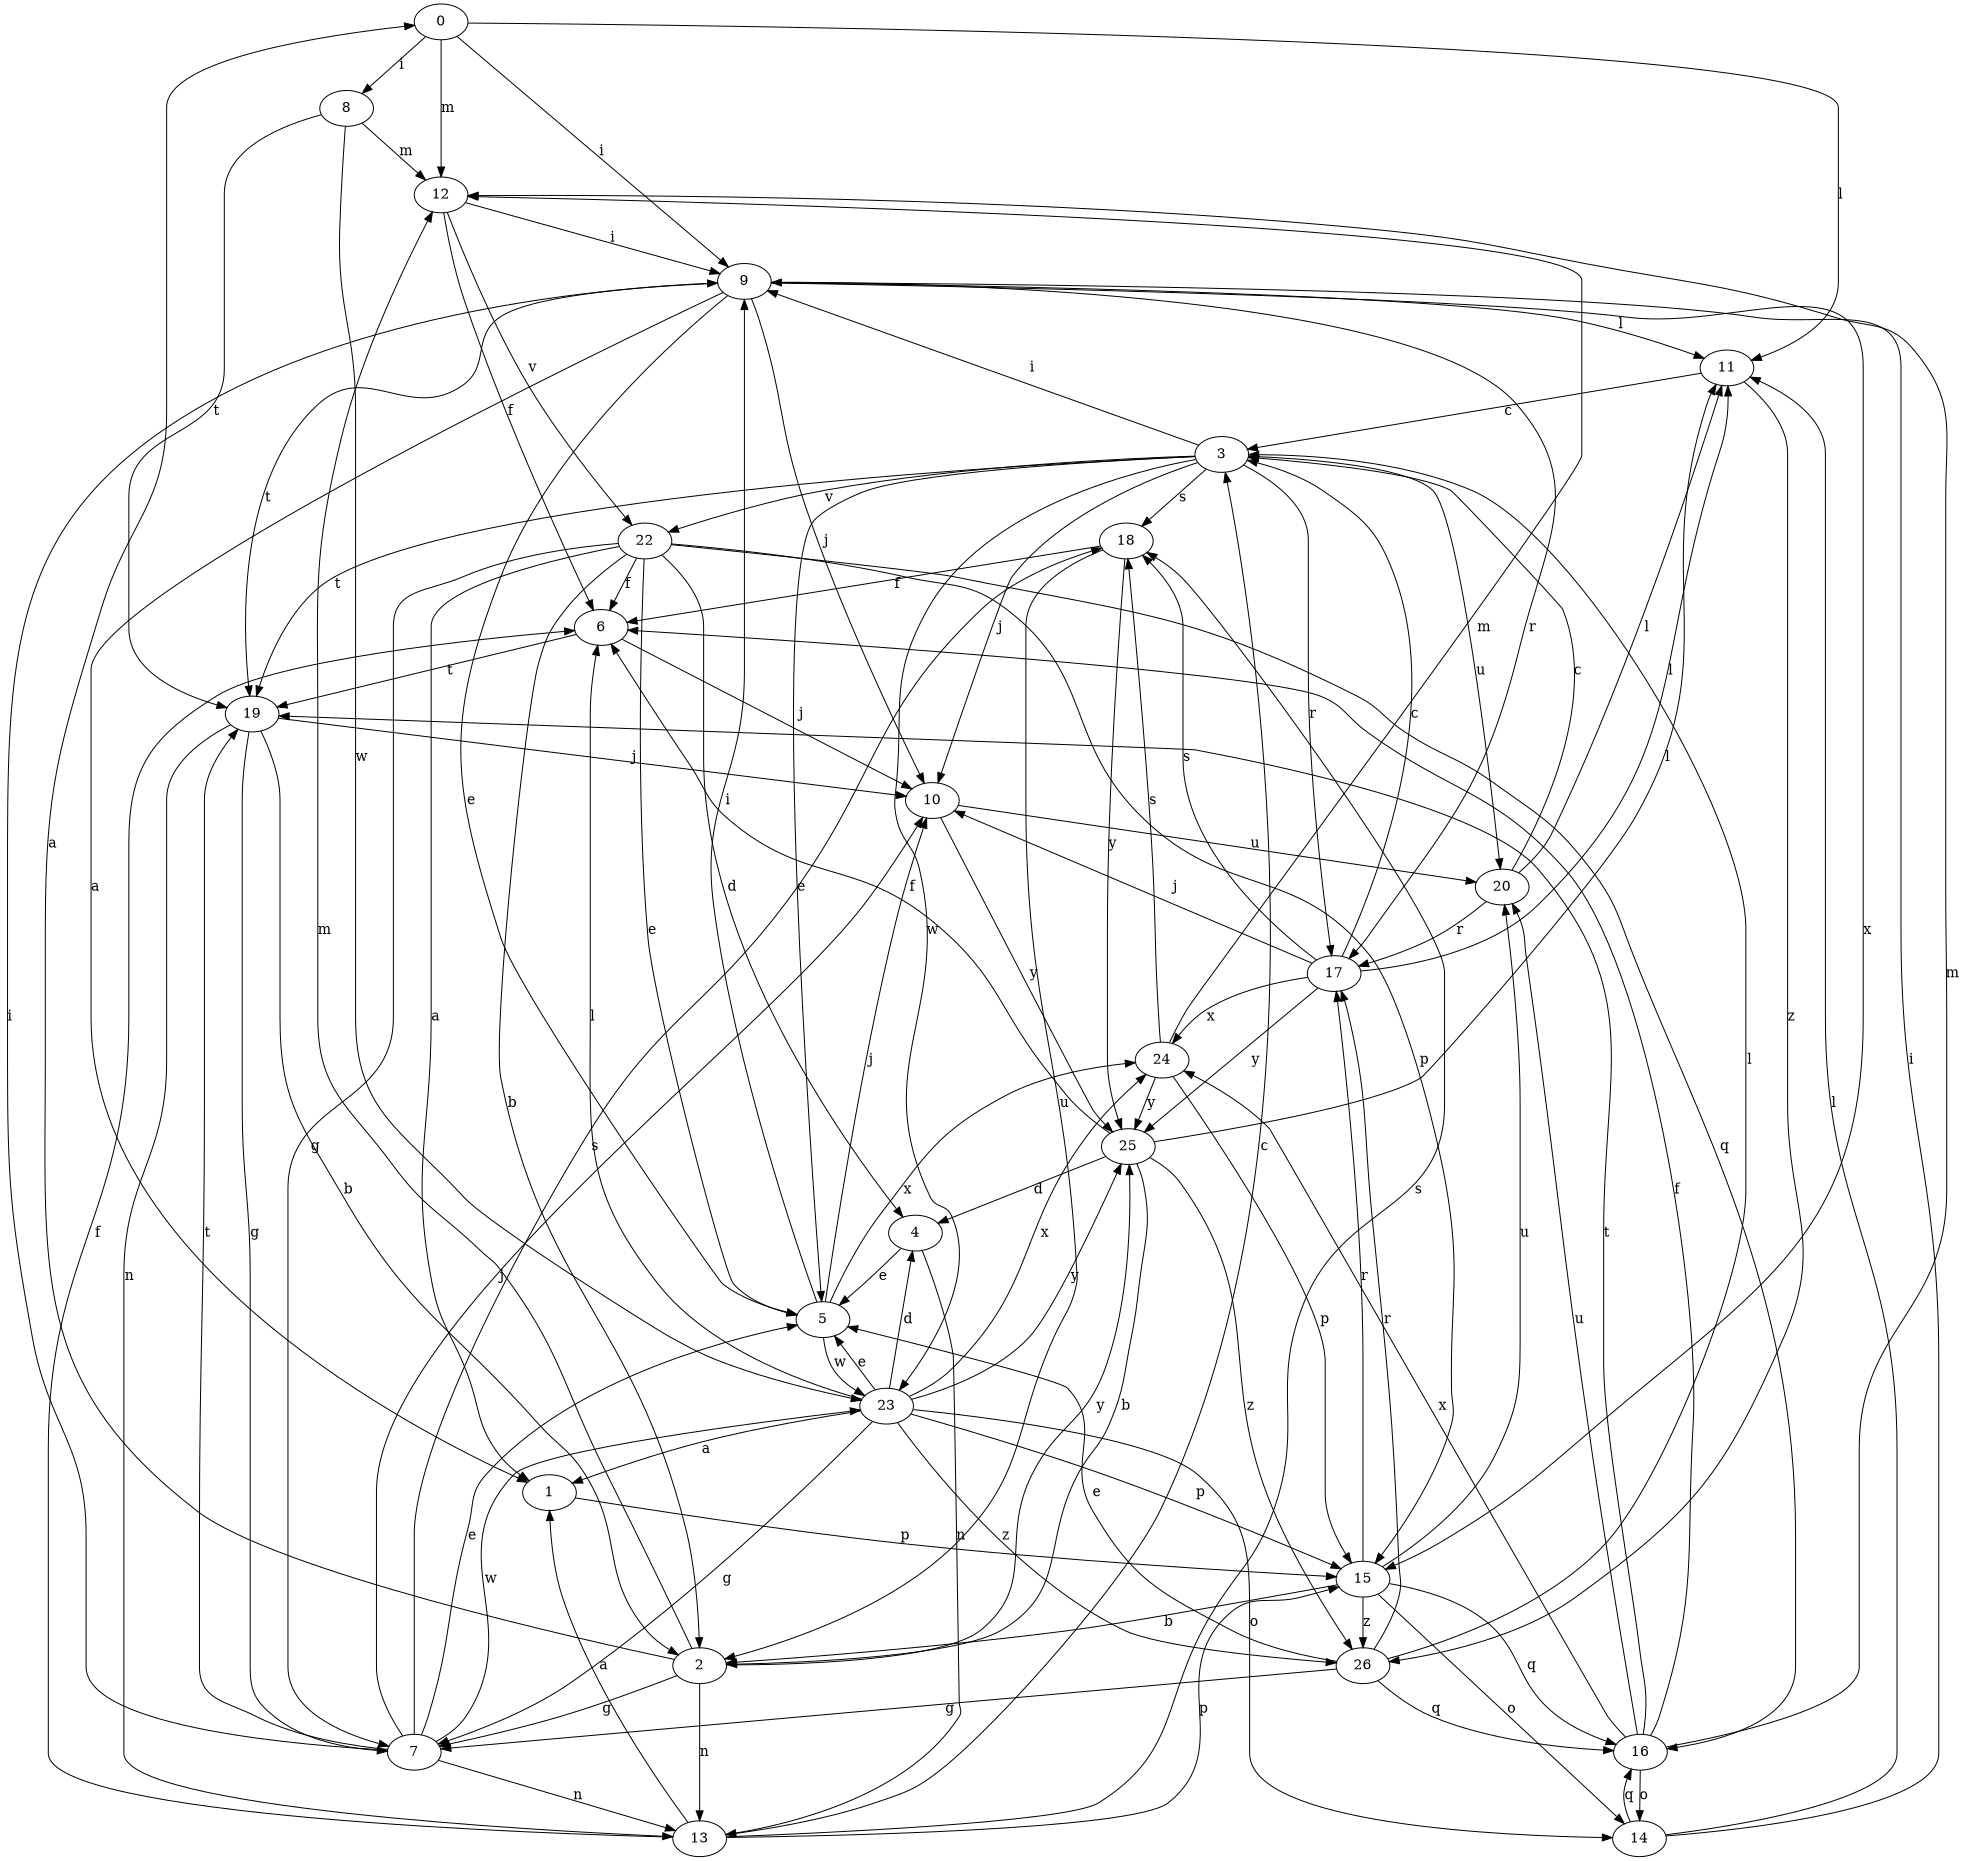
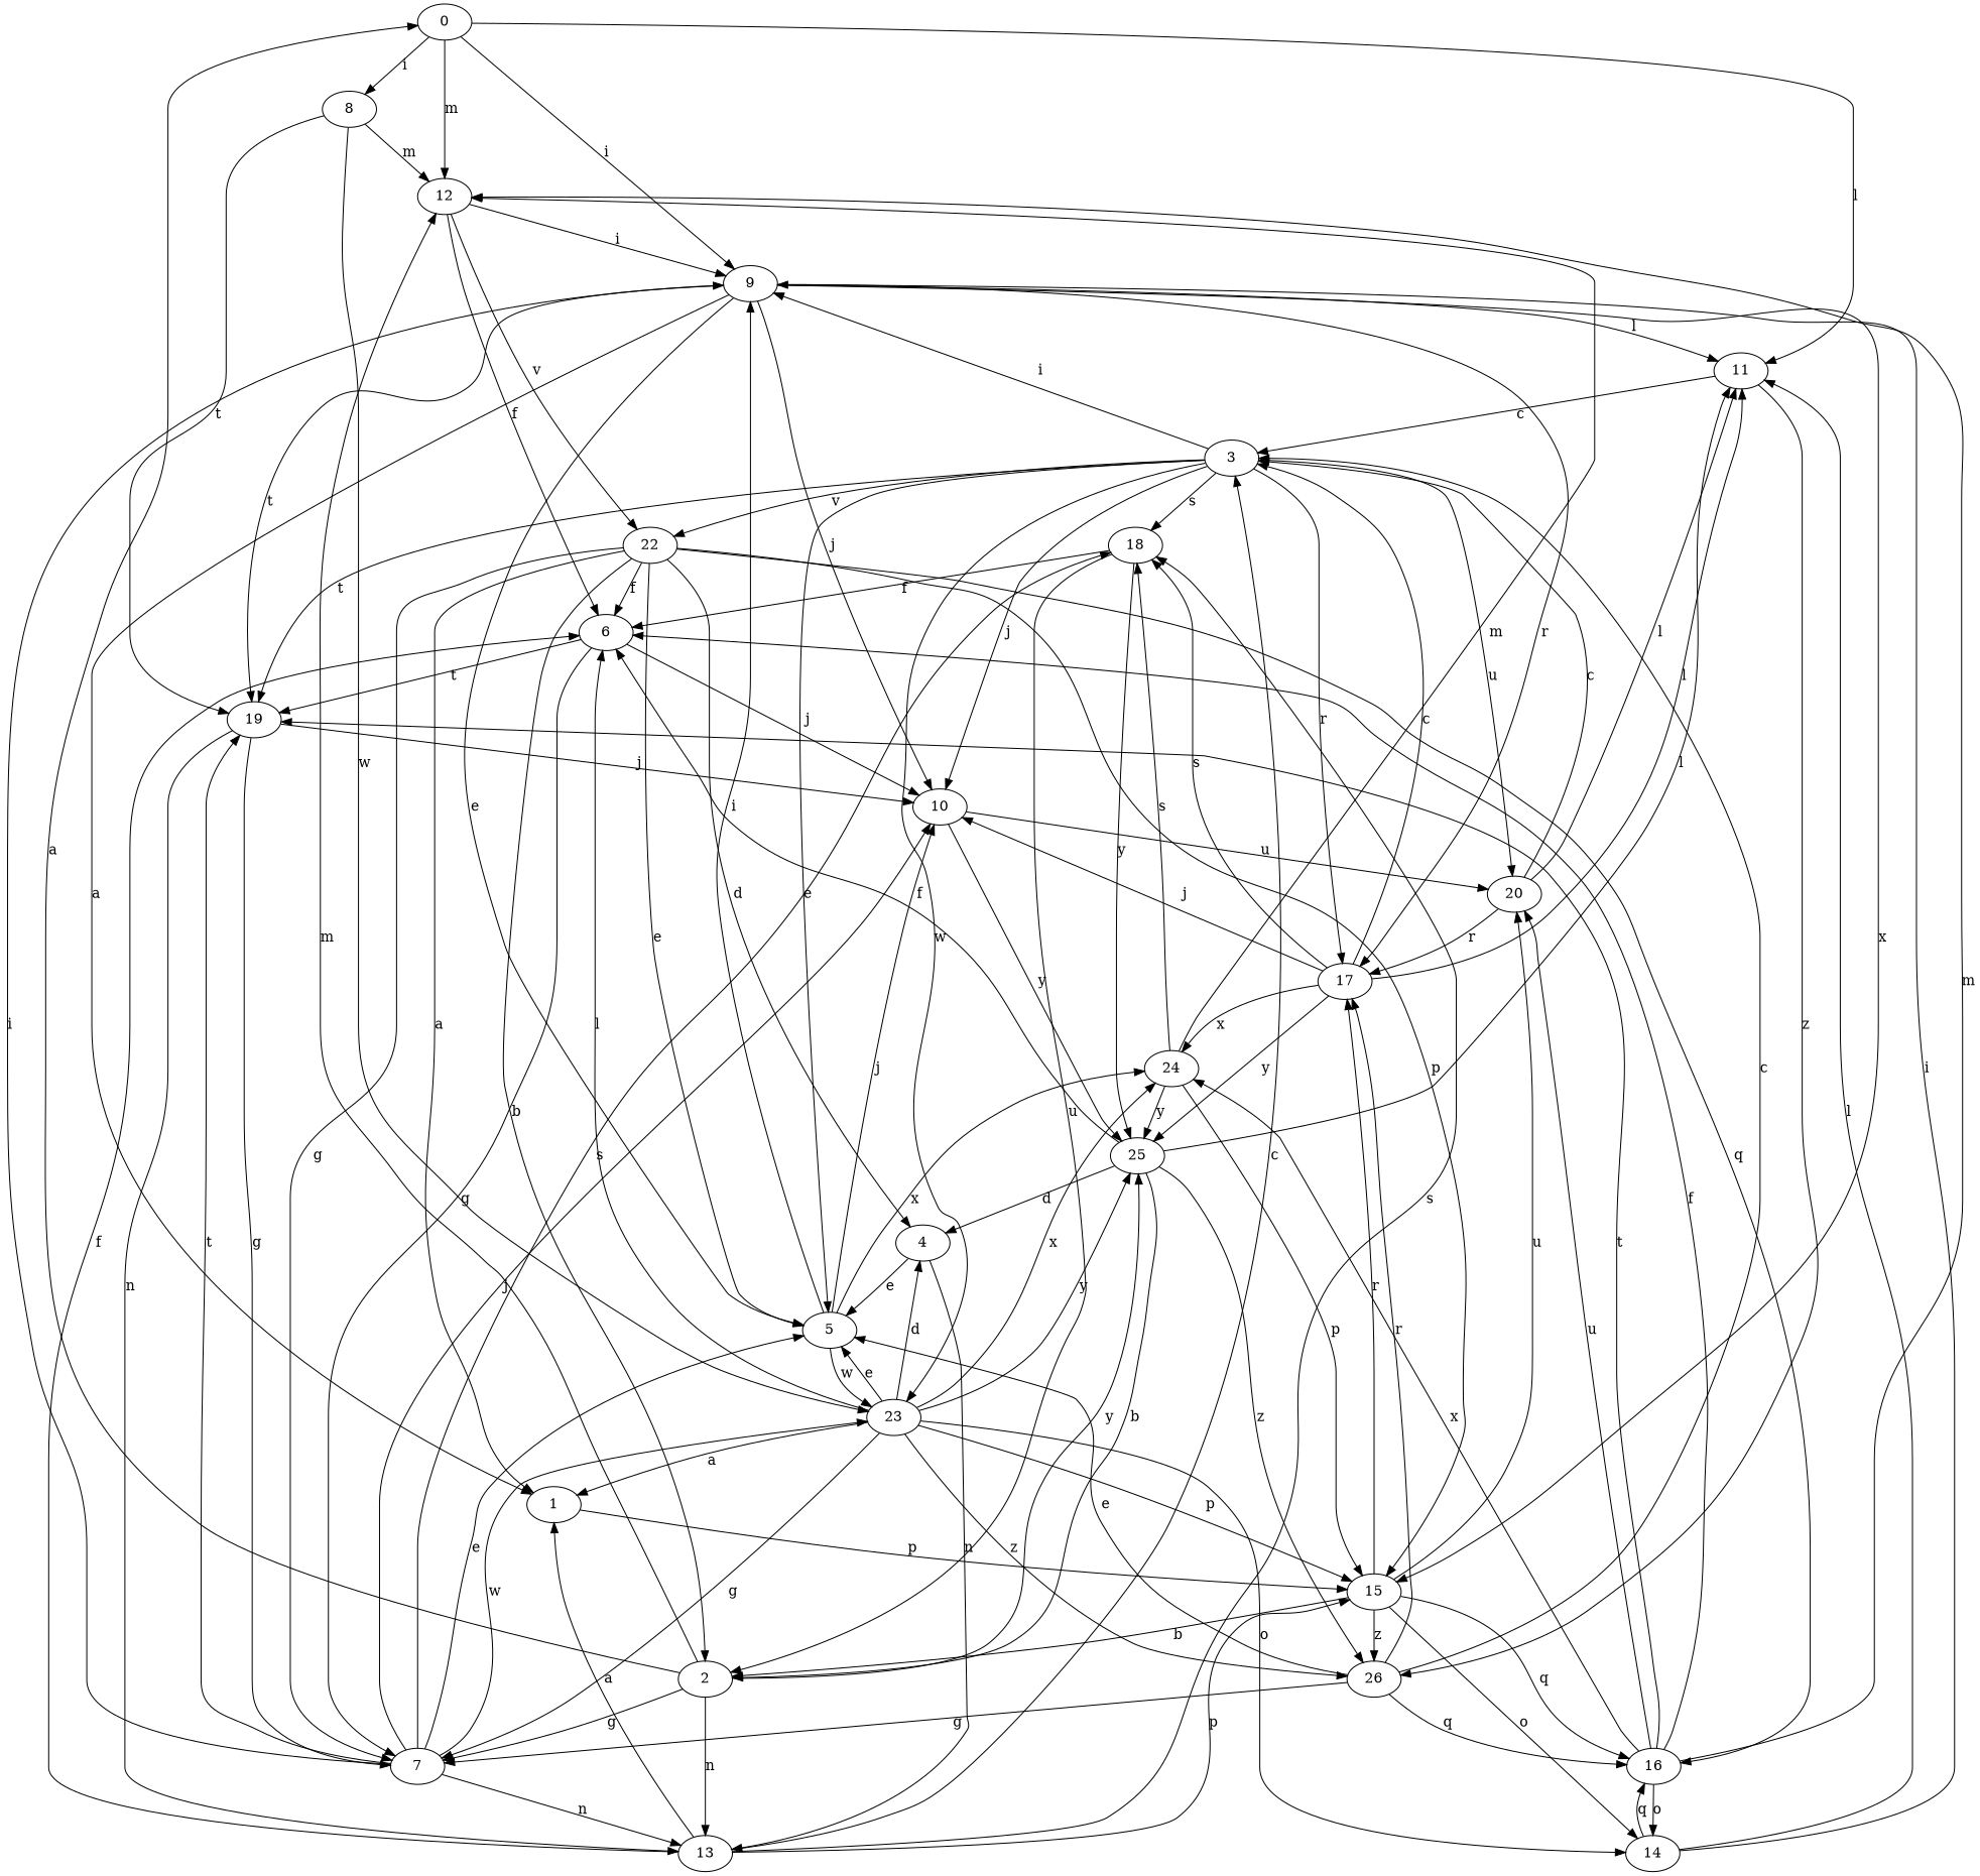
  strict digraph {
    0
    8
    9
    11
    12
    19
    23
    1
    15
    5
    10
    17
    3
    26
    22
    6
    2
    20
    14
    16
    7
    13
    25
    18
    4
    24
    0 -> 8 [label=i]
    0 -> 9 [label=i]
    0 -> 11 [label=l]
    0 -> 12 [label=m]
    8 -> 12 [label=m]
    8 -> 19 [label=t]
    8 -> 23 [label=w]
    9 -> 11 [label=l]
    9 -> 19 [label=t]
    9 -> 1 [label=a]
    9 -> 15 [label=x]
    9 -> 5 [label=e]
    9 -> 10 [label=j]
    9 -> 17 [label=r]
    11 -> 3 [label=c]
    11 -> 26 [label=z]
    12 -> 9 [label=i]
    12 -> 22 [label=v]
    12 -> 6 [label=f]
    19 -> 10 [label=j]
-   19 -> 2 [label=b]
    19 -> 7 [label=g]
    19 -> 13 [label=n]
    23 -> 1 [label=a]
    23 -> 15 [label=p]
    23 -> 5 [label=e]
    23 -> 26 [label=z]
    23 -> 6 [label=l]
    23 -> 14 [label=o]
    23 -> 7 [label=g]
    23 -> 25 [label=y]
    23 -> 4 [label=d]
    23 -> 24 [label=x]
    1 -> 15 [label=p]
    15 -> 17 [label=r]
    15 -> 26 [label=z]
    15 -> 2 [label=b]
    15 -> 20 [label=u]
    15 -> 14 [label=o]
    15 -> 16 [label=q]
    5 -> 9 [label=i]
    5 -> 23 [label=w]
    5 -> 10 [label=j]
    5 -> 24 [label=x]
    10 -> 20 [label=u]
    10 -> 25 [label=y]
    17 -> 11 [label=l]
    17 -> 10 [label=j]
    17 -> 3 [label=c]
    17 -> 25 [label=y]
    17 -> 18 [label=s]
    17 -> 24 [label=x]
    3 -> 9 [label=i]
    3 -> 19 [label=t]
    3 -> 23 [label=w]
    3 -> 5 [label=e]
    3 -> 10 [label=j]
    3 -> 17 [label=r]
    3 -> 22 [label=v]
    3 -> 20 [label=u]
    3 -> 18 [label=s]
    26 -> 5 [label=e]
    26 -> 17 [label=r]
-   26 -> 3 [label=l]
+   26 -> 3 [label=c]
    26 -> 16 [label=q]
    26 -> 7 [label=g]
    22 -> 1 [label=a]
    22 -> 15 [label=p]
    22 -> 5 [label=e]
    22 -> 6 [label=f]
    22 -> 2 [label=b]
    22 -> 16 [label=q]
    22 -> 7 [label=g]
    22 -> 4 [label=d]
    6 -> 19 [label=t]
    6 -> 10 [label=j]
+   6 -> 7 [label=g]
    2 -> 0 [label=a]
    2 -> 12 [label=m]
    2 -> 7 [label=g]
    2 -> 13 [label=n]
    2 -> 25 [label=y]
    20 -> 11 [label=l]
    20 -> 17 [label=r]
    20 -> 3 [label=c]
    14 -> 9 [label=i]
    14 -> 11 [label=l]
    14 -> 16 [label=q]
    16 -> 12 [label=m]
    16 -> 19 [label=t]
    16 -> 6 [label=f]
    16 -> 20 [label=u]
    16 -> 14 [label=o]
    16 -> 24 [label=x]
    7 -> 9 [label=i]
    7 -> 19 [label=t]
    7 -> 23 [label=w]
    7 -> 5 [label=e]
    7 -> 10 [label=j]
    7 -> 13 [label=n]
    7 -> 18 [label=s]
    13 -> 1 [label=a]
    13 -> 15 [label=p]
    13 -> 3 [label=c]
    13 -> 6 [label=f]
    13 -> 18 [label=s]
    25 -> 11 [label=l]
    25 -> 26 [label=z]
    25 -> 6 [label=f]
    25 -> 2 [label=b]
    25 -> 4 [label=d]
    18 -> 6 [label=f]
    18 -> 2 [label=u]
    18 -> 25 [label=y]
    4 -> 5 [label=e]
    4 -> 13 [label=n]
    24 -> 12 [label=m]
    24 -> 15 [label=p]
    24 -> 25 [label=y]
    24 -> 18 [label=s]
  }
